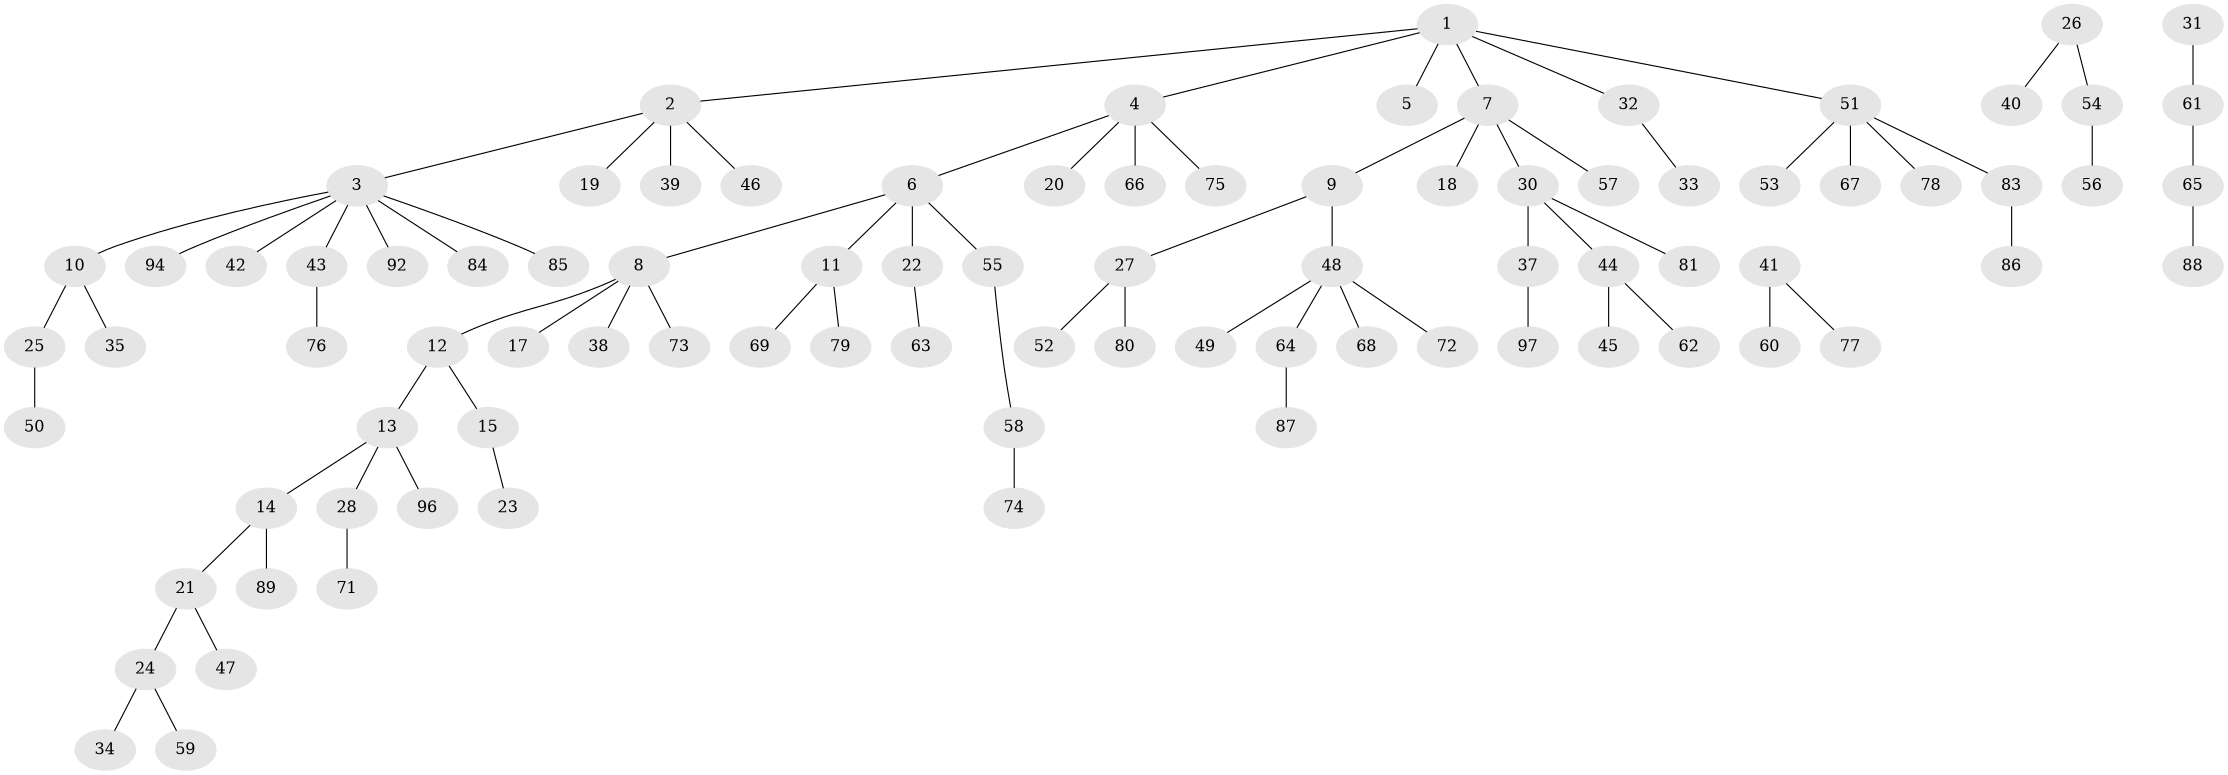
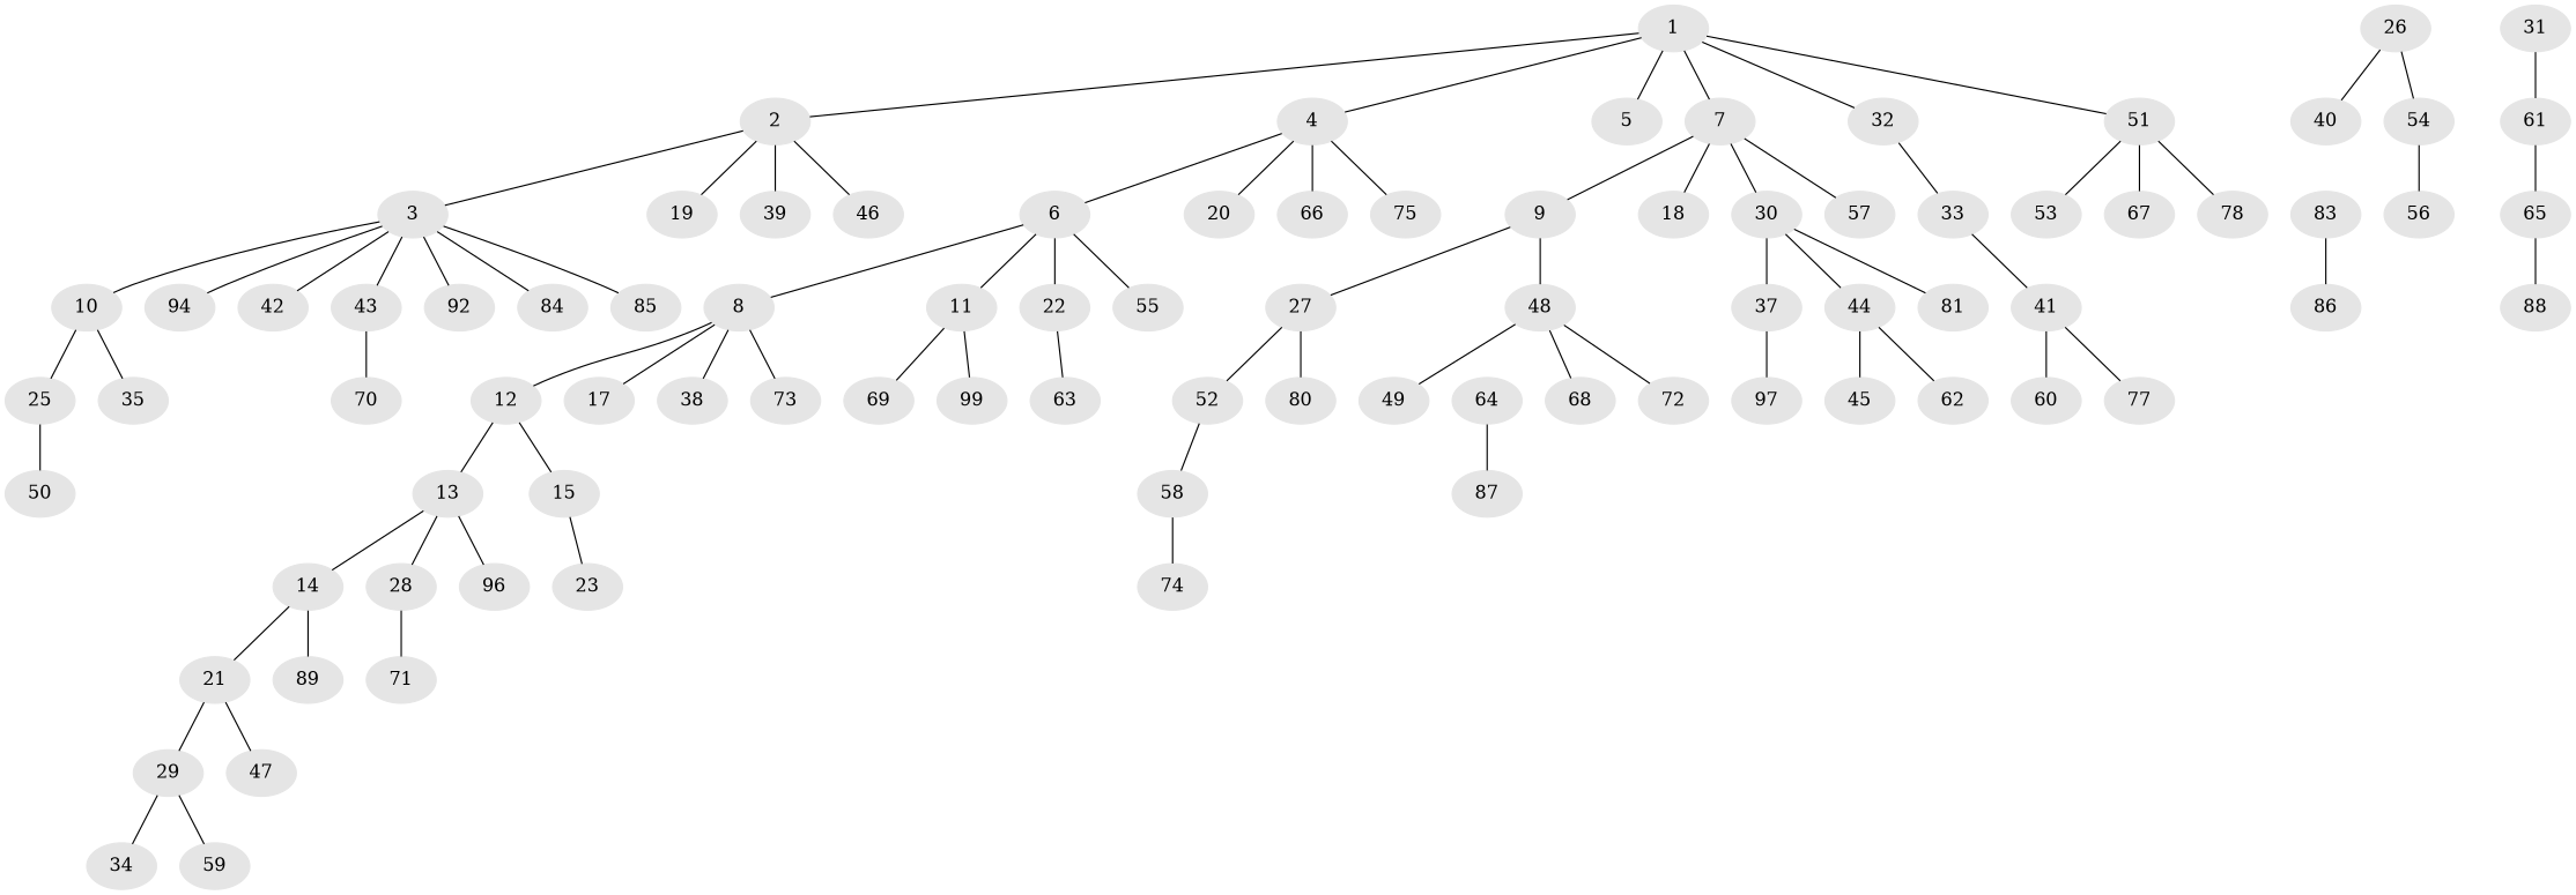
  graph {
    node [color=gray90 style=filled]
    1
    2
    4
    5
    7
    32
    51
    3
    19
    39
    46
    6
    20
    66
    75
    9
    18
    30
    57
    33
    53
    67
    78
    83
    10
    n26 [label=94]
    42
    43
    n29 [label=92]
    84
    85
    25
    35
-   76
+   76 [label=70]
    8
    11
    22
    55
    12
    17
    38
    73
    69
-   79
+   79 [label=99]
    63
    27
    48
    37
    44
    81
    13
    15
    52
    80
    49
    64
    68
    72
    50
    14
    28
    n62 [label=96]
    23
    21
    89
    71
-   29 [label=24]
+   29
    47
    26
    40
    54
    31
    61
    34
    59
    56
    58
    n78 [label=97]
    45
    62
    65
    41
    60
    77
    87
    86
    74
    88
    1 -- 2
    1 -- 4
    1 -- 5
    1 -- 7
    1 -- 32
    1 -- 51
    2 -- 3
    2 -- 19
    2 -- 39
    2 -- 46
    4 -- 6
    4 -- 20
    4 -- 66
    4 -- 75
    7 -- 9
    7 -- 18
    7 -- 30
    7 -- 57
    32 -- 33
    51 -- 53
    51 -- 67
    51 -- 78
-   51 -- 83
    3 -- 10
    3 -- n26
    3 -- 42
    3 -- 43
    3 -- n29
    3 -- 84
    3 -- 85
    6 -- 8
    6 -- 11
    6 -- 22
    6 -- 55
    9 -- 27
    9 -- 48
    30 -- 37
    30 -- 44
    30 -- 81
+   33 -- 41
    83 -- 86
    10 -- 25
    10 -- 35
    43 -- 76
    25 -- 50
    8 -- 12
    8 -- 17
    8 -- 38
    8 -- 73
    11 -- 69
    11 -- 79
    22 -- 63
    12 -- 13
    12 -- 15
    27 -- 52
    27 -- 80
    48 -- 49
-   48 -- 64
    48 -- 68
    48 -- 72
    37 -- n78
    44 -- 45
    44 -- 62
    13 -- 14
    13 -- 28
    13 -- n62
    15 -- 23
-   55 -- 58
+   52 -- 58
    64 -- 87
    14 -- 21
    14 -- 89
    28 -- 71
    21 -- 29
    21 -- 47
    29 -- 34
    29 -- 59
    26 -- 40
    26 -- 54
    54 -- 56
    31 -- 61
    61 -- 65
    58 -- 74
    65 -- 88
    41 -- 60
    41 -- 77
  }
